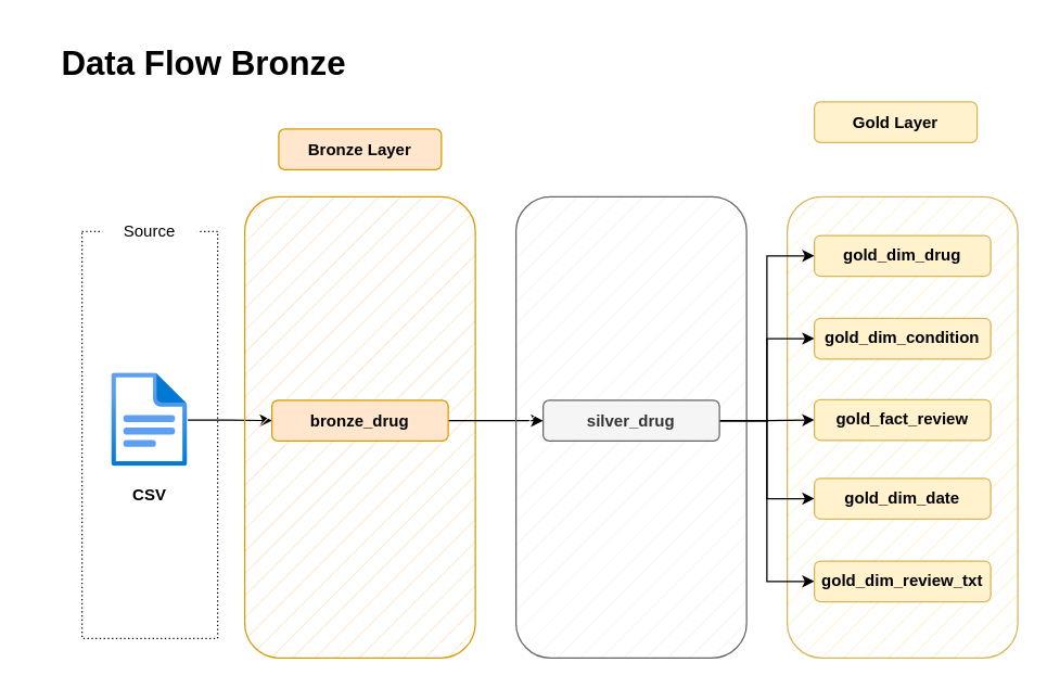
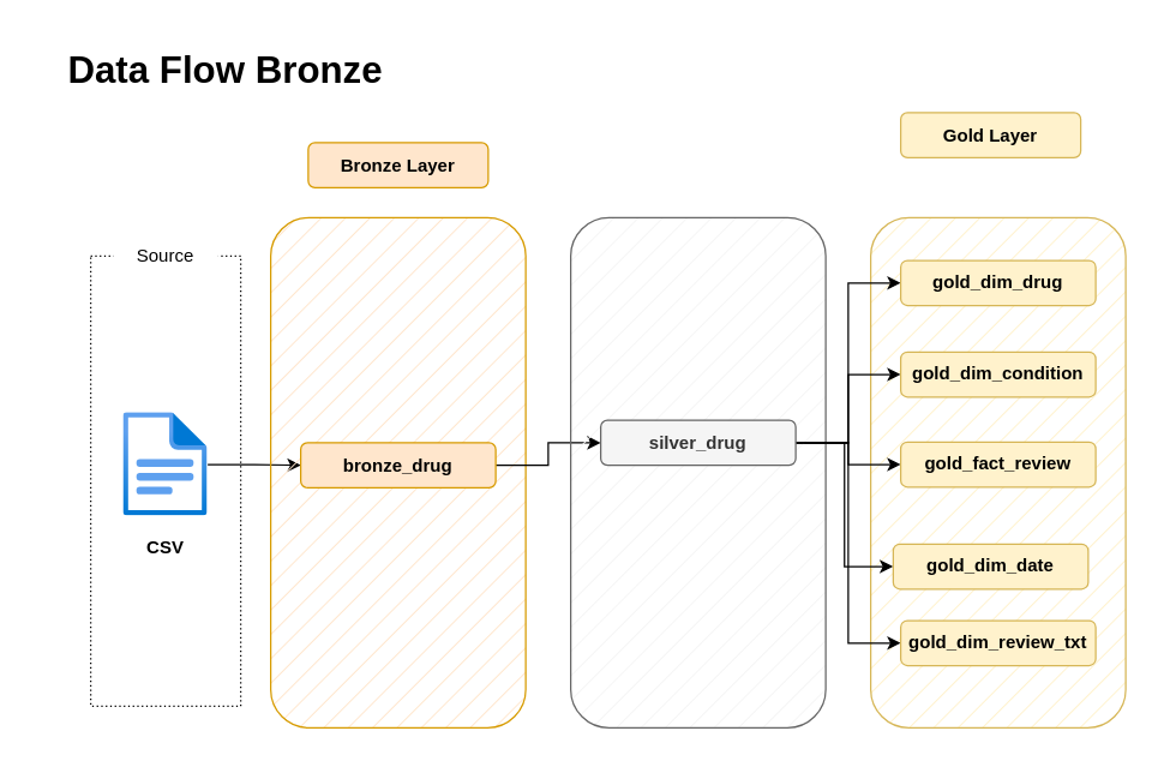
  <mxCell id="0" />
  <mxCell id="1" parent="0" />
  <mxCell id="2" value="" style="rounded=1;whiteSpace=wrap;html=1;fillColor=#fff2cc;strokeColor=#d6b656;fillStyle=hatch;" vertex="1" parent="1"><mxGeometry x="580" y="144.5" width="170" height="340" as="geometry" /></mxCell>
  <mxCell id="3" value="&lt;font style=&quot;font-size: 25px;&quot;&gt;&lt;b&gt;Data Flow Bronze&lt;/b&gt;&lt;/font&gt;" style="text;html=1;align=center;verticalAlign=middle;whiteSpace=wrap;rounded=0;" vertex="1" parent="1"><mxGeometry x="20" y="20" width="260" height="50" as="geometry" /></mxCell>
  <mxCell id="4" value="" style="rounded=0;whiteSpace=wrap;html=1;fillColor=none;dashed=1;dashPattern=1 2;" vertex="1" parent="1"><mxGeometry x="60" y="170" width="100" height="300" as="geometry" /></mxCell>
  <mxCell id="5" value="Source" style="rounded=1;whiteSpace=wrap;html=1;strokeColor=none;" vertex="1" parent="1"><mxGeometry x="75" y="160" width="70" height="20" as="geometry" /></mxCell>
  <mxCell id="6" value="" style="edgeStyle=orthogonalEdgeStyle;rounded=0;orthogonalLoop=1;jettySize=auto;html=1;" edge="1" parent="1" source="7" target="12"><mxGeometry relative="1" as="geometry" /></mxCell>
  <mxCell id="7" value="" style="image;aspect=fixed;html=1;points=[];align=center;fontSize=12;image=img/lib/azure2/general/File.svg;" vertex="1" parent="1"><mxGeometry x="82" y="274.5" width="56.0" height="69" as="geometry" /></mxCell>
  <mxCell id="8" value="&lt;b&gt;CSV&lt;/b&gt;" style="text;html=1;align=center;verticalAlign=middle;whiteSpace=wrap;rounded=0;" vertex="1" parent="1"><mxGeometry x="80" y="350" width="60" height="30" as="geometry" /></mxCell>
  <mxCell id="9" value="" style="rounded=1;whiteSpace=wrap;html=1;fillColor=#ffe6cc;strokeColor=#d79b00;fillStyle=hatch;" vertex="1" parent="1"><mxGeometry x="180" y="144.5" width="170" height="340" as="geometry" /></mxCell>
  <mxCell id="10" value="&lt;b&gt;Bronze Layer&lt;/b&gt;" style="rounded=1;whiteSpace=wrap;html=1;fillColor=#ffe6cc;strokeColor=#d79b00;" vertex="1" parent="1"><mxGeometry x="205" y="94.5" width="120" height="30" as="geometry" /></mxCell>
  <mxCell id="11" value="" style="edgeStyle=orthogonalEdgeStyle;rounded=0;orthogonalLoop=1;jettySize=auto;html=1;" edge="1" parent="1" source="12" target="19"><mxGeometry relative="1" as="geometry" /></mxCell>
  <mxCell id="12" value="&lt;b&gt;bronze_drug&lt;/b&gt;" style="rounded=1;whiteSpace=wrap;html=1;fillColor=#ffe6cc;strokeColor=#d79b00;" vertex="1" parent="1"><mxGeometry x="200" y="294.5" width="130" height="30" as="geometry" /></mxCell>
  <mxCell id="13" style="edgeStyle=orthogonalEdgeStyle;rounded=0;orthogonalLoop=1;jettySize=auto;html=1;exitX=1;exitY=0.5;exitDx=0;exitDy=0;entryX=0;entryY=0.5;entryDx=0;entryDy=0;" edge="1" parent="1" source="19" target="21"><mxGeometry relative="1" as="geometry" /></mxCell>
  <mxCell id="14" value="" style="rounded=1;whiteSpace=wrap;html=1;fillColor=#f5f5f5;strokeColor=#666666;fillStyle=hatch;fontColor=#333333;" vertex="1" parent="1"><mxGeometry x="380" y="144.5" width="170" height="340" as="geometry" /></mxCell>
  <mxCell id="15" value="" style="edgeStyle=orthogonalEdgeStyle;rounded=0;orthogonalLoop=1;jettySize=auto;html=1;entryX=0;entryY=0.5;entryDx=0;entryDy=0;" edge="1" parent="1" source="19" target="22"><mxGeometry relative="1" as="geometry" /></mxCell>
  <mxCell id="16" style="edgeStyle=orthogonalEdgeStyle;rounded=0;orthogonalLoop=1;jettySize=auto;html=1;" edge="1" parent="1" source="19" target="23"><mxGeometry relative="1" as="geometry" /></mxCell>
  <mxCell id="17" style="edgeStyle=orthogonalEdgeStyle;rounded=0;orthogonalLoop=1;jettySize=auto;html=1;entryX=0;entryY=0.5;entryDx=0;entryDy=0;" edge="1" parent="1" source="19" target="24"><mxGeometry relative="1" as="geometry" /></mxCell>
  <mxCell id="18" style="edgeStyle=orthogonalEdgeStyle;rounded=0;orthogonalLoop=1;jettySize=auto;html=1;entryX=0;entryY=0.5;entryDx=0;entryDy=0;" edge="1" parent="1" source="19" target="25"><mxGeometry relative="1" as="geometry" /></mxCell>
- <mxCell id="19" value="&lt;b&gt;silver_drug&lt;/b&gt;" style="rounded=1;whiteSpace=wrap;html=1;fillColor=#f5f5f5;strokeColor=#666666;fontColor=#333333;" vertex="1" parent="1"><mxGeometry x="400" y="294.5" width="130" height="30" as="geometry" /></mxCell>
+ <mxCell id="19" value="&lt;b&gt;silver_drug&lt;/b&gt;" style="rounded=1;whiteSpace=wrap;html=1;fillColor=#f5f5f5;strokeColor=#666666;fontColor=#333333;" vertex="1" parent="1"><mxGeometry x="400" y="279.5" width="130" height="30" as="geometry" /></mxCell>
  <mxCell id="20" value="&lt;b&gt;Gold Layer&lt;/b&gt;" style="rounded=1;whiteSpace=wrap;html=1;fillColor=#fff2cc;strokeColor=#d6b656;" vertex="1" parent="1"><mxGeometry x="600" y="74.5" width="120" height="30" as="geometry" /></mxCell>
  <mxCell id="21" value="&lt;b&gt;gold_dim_drug&lt;/b&gt;" style="rounded=1;whiteSpace=wrap;html=1;fillColor=#fff2cc;strokeColor=#d6b656;" vertex="1" parent="1"><mxGeometry x="600" y="173" width="130" height="30" as="geometry" /></mxCell>
  <mxCell id="22" value="&lt;b&gt;gold_&lt;/b&gt;&lt;b&gt;dim_condition&lt;/b&gt;" style="rounded=1;whiteSpace=wrap;html=1;fillColor=#fff2cc;strokeColor=#d6b656;" vertex="1" parent="1"><mxGeometry x="600" y="234" width="130" height="30" as="geometry" /></mxCell>
  <mxCell id="23" value="&lt;b&gt;gold_fact_review&lt;/b&gt;" style="rounded=1;whiteSpace=wrap;html=1;fillColor=#fff2cc;strokeColor=#d6b656;" vertex="1" parent="1"><mxGeometry x="600" y="294" width="130" height="30" as="geometry" /></mxCell>
- <mxCell id="24" value="&lt;b&gt;gold_dim_date&lt;/b&gt;" style="rounded=1;whiteSpace=wrap;html=1;fillColor=#fff2cc;strokeColor=#d6b656;" vertex="1" parent="1"><mxGeometry x="600" y="352" width="130" height="30" as="geometry" /></mxCell>
+ <mxCell id="24" value="&lt;b&gt;gold_dim_date&lt;/b&gt;" style="rounded=1;whiteSpace=wrap;html=1;fillColor=#fff2cc;strokeColor=#d6b656;" vertex="1" parent="1"><mxGeometry x="595" y="362" width="130" height="30" as="geometry" /></mxCell>
  <mxCell id="25" value="&lt;b&gt;gold_dim_review_txt&lt;/b&gt;" style="rounded=1;whiteSpace=wrap;html=1;fillColor=#fff2cc;strokeColor=#d6b656;" vertex="1" parent="1"><mxGeometry x="600" y="413" width="130" height="30" as="geometry" /></mxCell>
